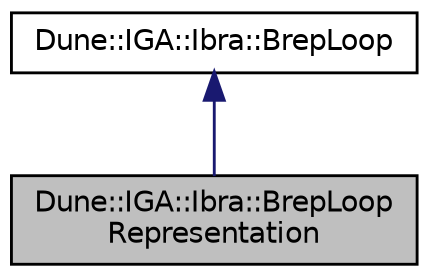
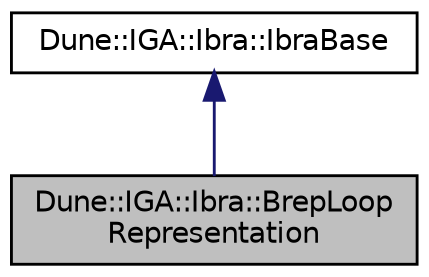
  digraph {
    node [color=black fontname=Helvetica fontsize=10 shape=record style=filled]
    n1 [fillcolor=grey75 fontcolor=black height=0.2 label="Dune::IGA::Ibra::BrepLoop\lRepresentation" width=0.4]
-   n2 [fillcolor=white height=0.2 label="Dune::IGA::Ibra::BrepLoop" width=0.4]
+   n2 [fillcolor=white height=0.2 label="Dune::IGA::Ibra::IbraBase" width=0.4]
    n2 -> n1 [color=midnightblue dir=back fontname=Helvetica fontsize=10 labelfontname=Helvetica labelfontsize=10 style=solid]
  }
